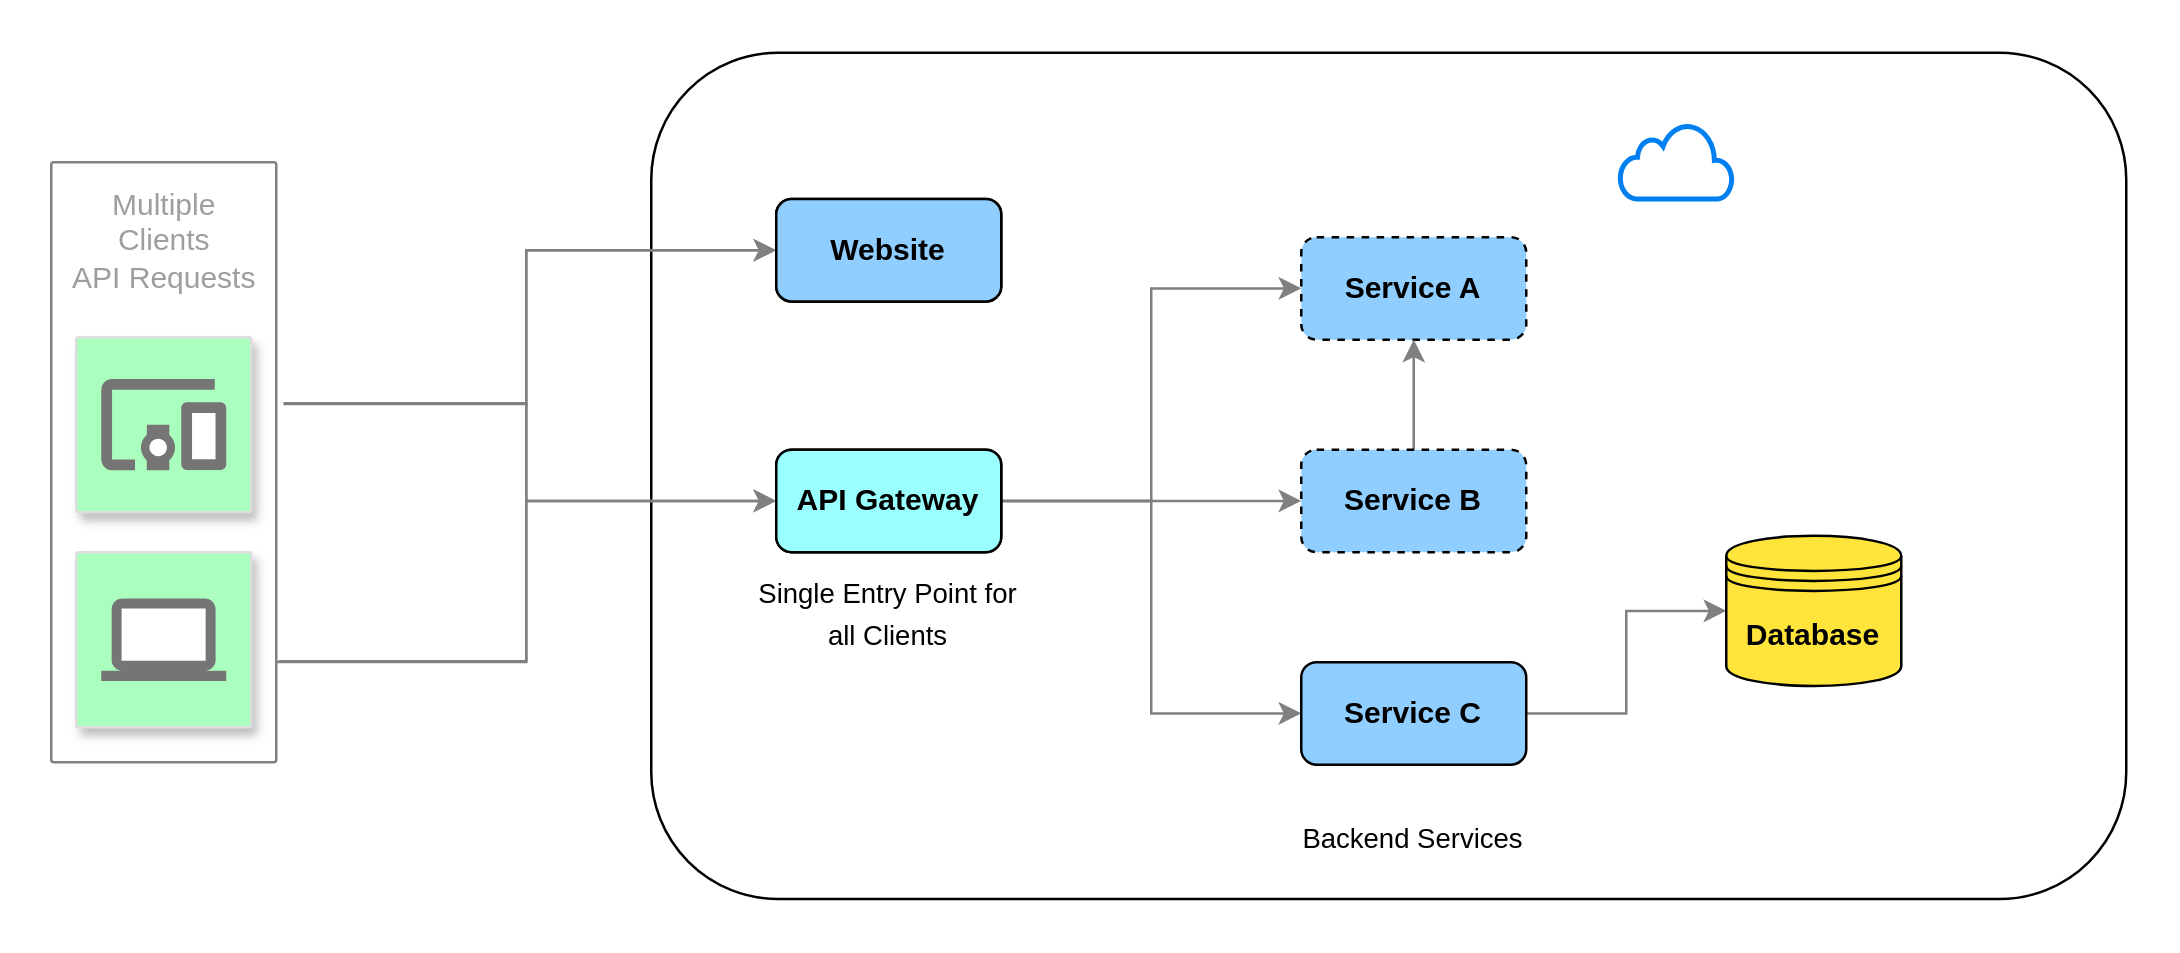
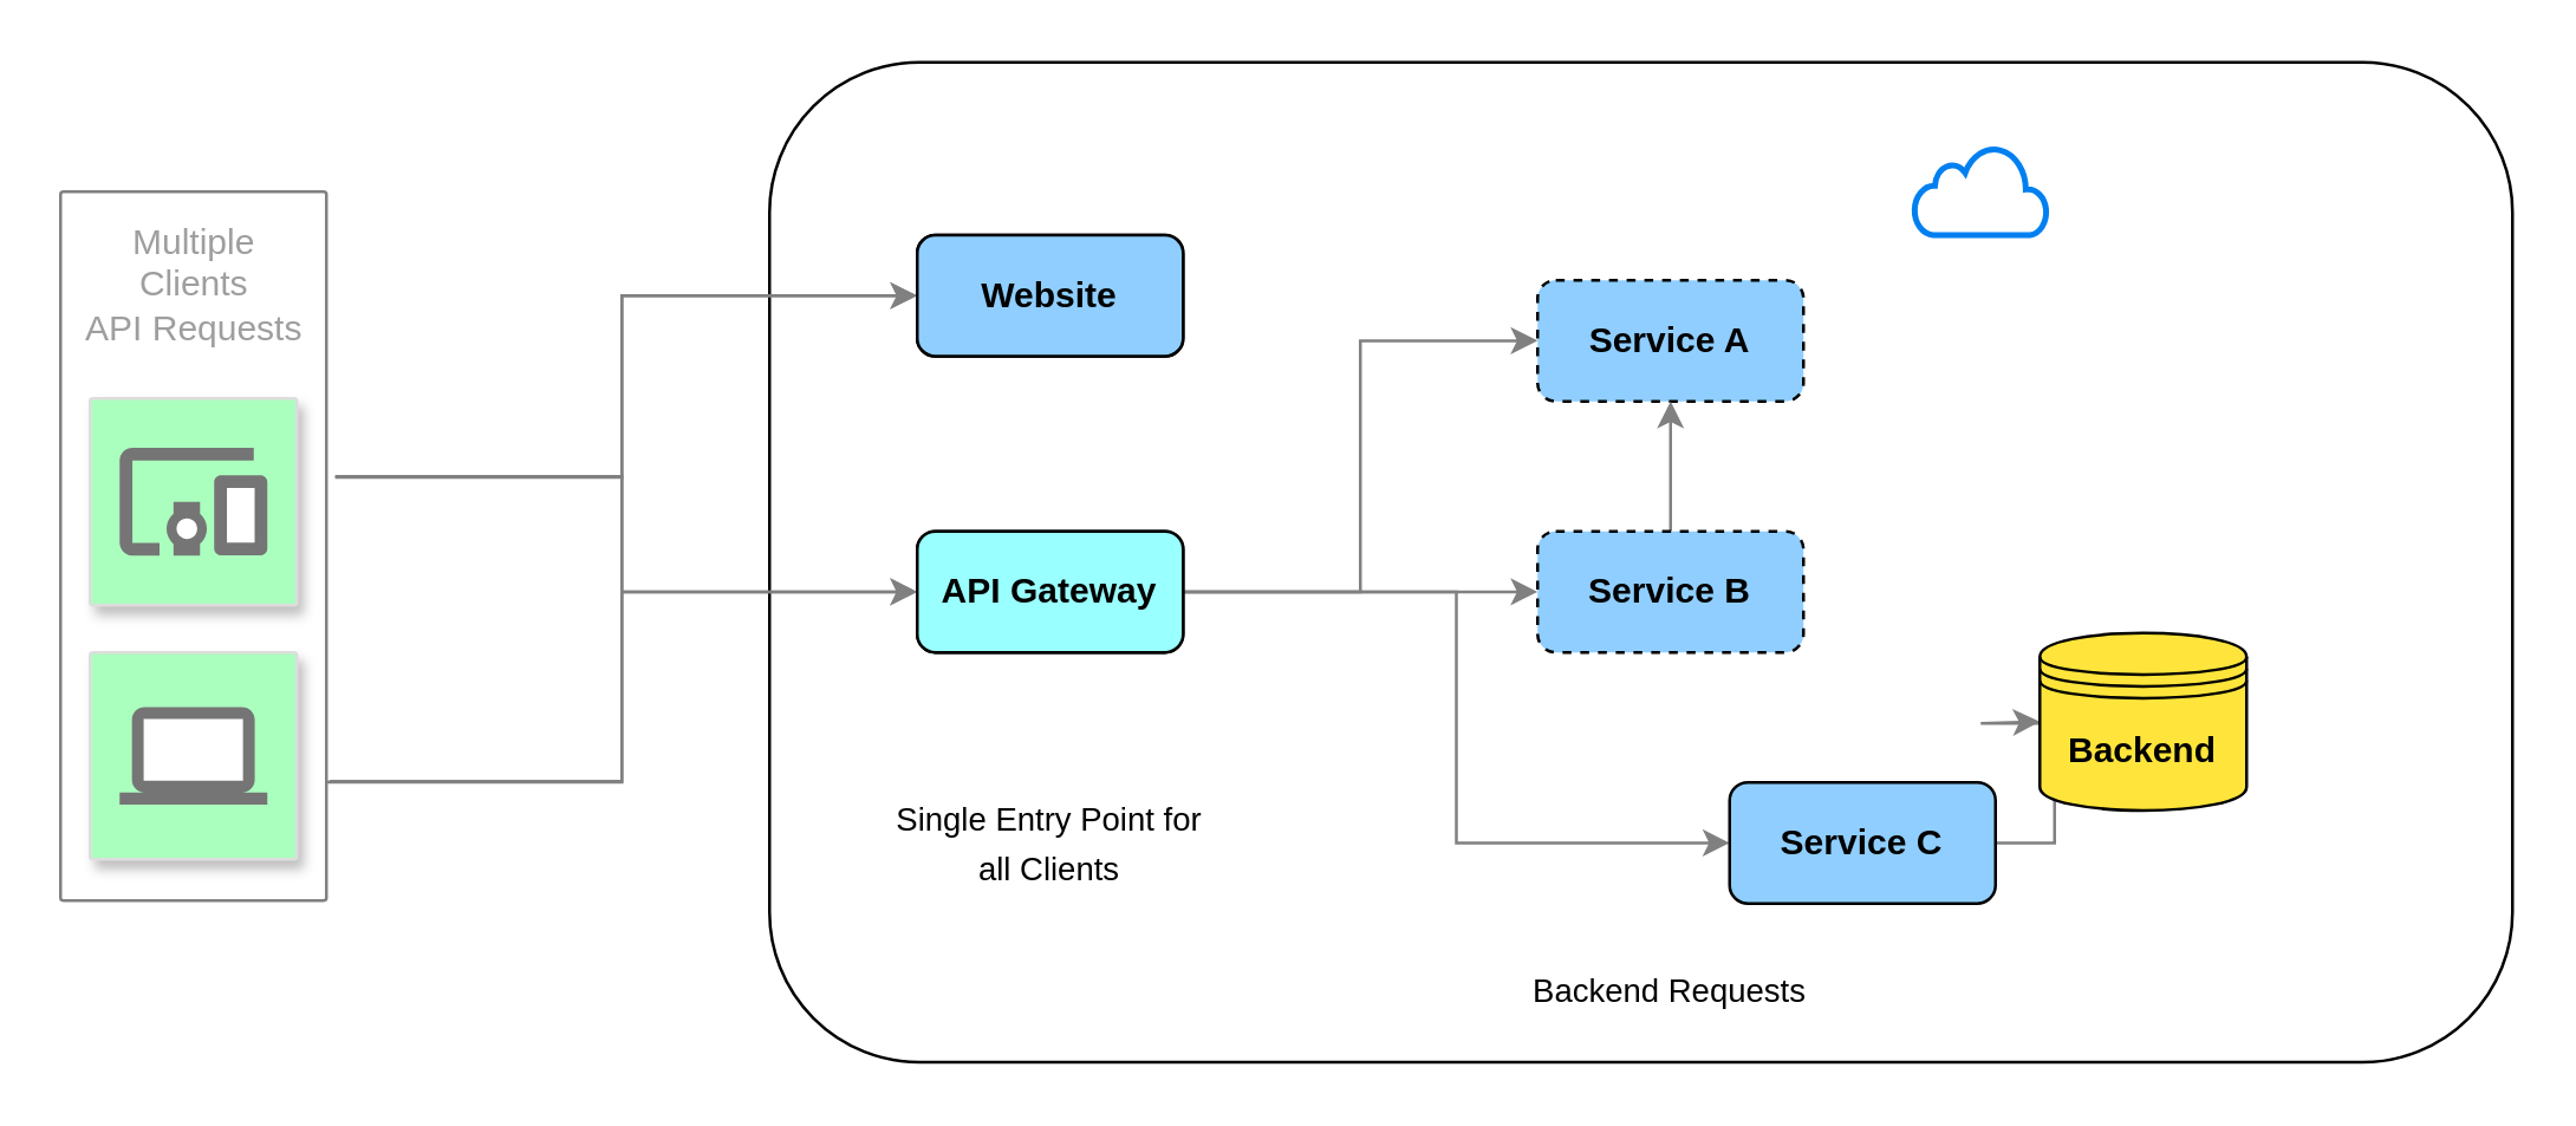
  <mxCell id="0" />
  <mxCell id="1" parent="0" />
  <mxCell id="2" value="" style="rounded=1;whiteSpace=wrap;html=1;" vertex="1" parent="1"><mxGeometry x="260" y="20.5" width="590" height="338.5" as="geometry" /></mxCell>
  <mxCell id="3" style="edgeStyle=orthogonalEdgeStyle;rounded=0;orthogonalLoop=1;jettySize=auto;html=1;entryX=0;entryY=0.5;entryDx=0;entryDy=0;exitX=1.033;exitY=0.402;exitDx=0;exitDy=0;exitPerimeter=0;fontStyle=0;strokeColor=#808080;" edge="1" parent="1" source="7" target="15"><mxGeometry relative="1" as="geometry" /></mxCell>
  <mxCell id="4" style="edgeStyle=orthogonalEdgeStyle;rounded=0;orthogonalLoop=1;jettySize=auto;html=1;entryX=0;entryY=0.5;entryDx=0;entryDy=0;exitX=0.989;exitY=0.833;exitDx=0;exitDy=0;exitPerimeter=0;fontStyle=0;strokeColor=#808080;" edge="1" parent="1" source="7" target="15"><mxGeometry relative="1" as="geometry" /></mxCell>
  <mxCell id="5" style="edgeStyle=orthogonalEdgeStyle;rounded=0;orthogonalLoop=1;jettySize=auto;html=1;entryX=0;entryY=0.5;entryDx=0;entryDy=0;fontFamily=Helvetica;fontSize=11;strokeColor=#808080;exitX=1.033;exitY=0.403;exitDx=0;exitDy=0;exitPerimeter=0;" edge="1" parent="1" source="7" target="25"><mxGeometry relative="1" as="geometry" /></mxCell>
  <mxCell id="6" style="edgeStyle=orthogonalEdgeStyle;rounded=0;orthogonalLoop=1;jettySize=auto;html=1;entryX=0;entryY=0.5;entryDx=0;entryDy=0;fontFamily=Helvetica;fontSize=11;strokeColor=#808080;exitX=1.011;exitY=0.832;exitDx=0;exitDy=0;exitPerimeter=0;" edge="1" parent="1" source="7" target="25"><mxGeometry relative="1" as="geometry" /></mxCell>
  <mxCell id="7" value="&lt;div&gt;&lt;span&gt;Multiple&lt;/span&gt;&lt;/div&gt;&lt;div&gt;&lt;span&gt;Clients&lt;/span&gt;&lt;/div&gt;&lt;div&gt;&lt;span&gt;API Requests&lt;/span&gt;&lt;/div&gt;" style="rounded=1;absoluteArcSize=1;arcSize=2;html=1;strokeColor=#808080;gradientColor=none;shadow=0;dashed=0;fontSize=12;fontColor=#9E9E9E;align=center;verticalAlign=top;spacing=10;spacingTop=-4;fillColor=#FFFFFF;fontStyle=0" parent="1" vertex="1"><mxGeometry x="20" y="64.25" width="90" height="240" as="geometry" /></mxCell>
  <mxCell id="8" value="" style="strokeColor=#dddddd;fillColor=#ABFFBE;shadow=1;strokeWidth=1;rounded=1;absoluteArcSize=1;arcSize=2;labelPosition=center;verticalLabelPosition=middle;align=center;verticalAlign=bottom;spacingLeft=0;fontColor=#999999;fontSize=12;whiteSpace=wrap;spacingBottom=2;html=1;fontStyle=0" parent="1" vertex="1"><mxGeometry x="30" y="134.25" width="70" height="70" as="geometry" /></mxCell>
  <mxCell id="9" value="" style="dashed=0;connectable=0;html=1;fillColor=#757575;strokeColor=none;shape=mxgraph.gcp2.mobile_devices;part=1;fontStyle=0" parent="8" vertex="1"><mxGeometry x="0.5" width="50" height="36.5" relative="1" as="geometry"><mxPoint x="-25" y="16.75" as="offset" /></mxGeometry></mxCell>
  <mxCell id="10" value="" style="strokeColor=#dddddd;fillColor=#ABFFBE;shadow=1;strokeWidth=1;rounded=1;absoluteArcSize=1;arcSize=2;labelPosition=center;verticalLabelPosition=middle;align=center;verticalAlign=bottom;spacingLeft=0;fontColor=#999999;fontSize=12;whiteSpace=wrap;spacingBottom=2;html=1;fontStyle=0" parent="1" vertex="1"><mxGeometry x="30" y="220.25" width="70" height="70" as="geometry" /></mxCell>
  <mxCell id="11" value="" style="dashed=0;connectable=0;html=1;fillColor=#757575;strokeColor=none;shape=mxgraph.gcp2.laptop;part=1;fontStyle=0" parent="10" vertex="1"><mxGeometry x="0.5" width="50" height="33" relative="1" as="geometry"><mxPoint x="-25" y="18.5" as="offset" /></mxGeometry></mxCell>
  <mxCell id="12" style="edgeStyle=orthogonalEdgeStyle;rounded=0;orthogonalLoop=1;jettySize=auto;html=1;entryX=0;entryY=0.5;entryDx=0;entryDy=0;fontStyle=0;strokeColor=#808080;" edge="1" parent="1" source="15" target="16"><mxGeometry relative="1" as="geometry" /></mxCell>
  <mxCell id="13" style="edgeStyle=orthogonalEdgeStyle;rounded=0;orthogonalLoop=1;jettySize=auto;html=1;entryX=0;entryY=0.5;entryDx=0;entryDy=0;fontStyle=0;strokeColor=#808080;" edge="1" parent="1" source="15" target="18"><mxGeometry relative="1" as="geometry" /></mxCell>
  <mxCell id="14" style="edgeStyle=orthogonalEdgeStyle;rounded=0;orthogonalLoop=1;jettySize=auto;html=1;entryX=0;entryY=0.5;entryDx=0;entryDy=0;fontStyle=0;strokeColor=#808080;" edge="1" parent="1" source="15" target="20"><mxGeometry relative="1" as="geometry" /></mxCell>
  <mxCell id="15" value="API Gateway" style="rounded=1;whiteSpace=wrap;html=1;fontStyle=0;fillColor=#99FFFF;" vertex="1" parent="1"><mxGeometry x="310" y="179.25" width="90" height="41" as="geometry" /></mxCell>
  <mxCell id="16" value="Service A" style="rounded=1;whiteSpace=wrap;html=1;fontStyle=1;fillColor=#8FCEFF;dashed=1;" vertex="1" parent="1"><mxGeometry x="520" y="94.25" width="90" height="41" as="geometry" /></mxCell>
  <mxCell id="17" style="edgeStyle=orthogonalEdgeStyle;rounded=0;orthogonalLoop=1;jettySize=auto;html=1;fontStyle=0;strokeColor=#808080;" edge="1" parent="1" source="18" target="16"><mxGeometry relative="1" as="geometry" /></mxCell>
  <mxCell id="18" value="Service B" style="rounded=1;whiteSpace=wrap;html=1;fontStyle=1;fillColor=#8FCEFF;dashed=1;" vertex="1" parent="1"><mxGeometry x="520" y="179.25" width="90" height="41" as="geometry" /></mxCell>
  <mxCell id="19" style="edgeStyle=orthogonalEdgeStyle;rounded=0;orthogonalLoop=1;jettySize=auto;html=1;entryX=0;entryY=0.5;entryDx=0;entryDy=0;fontStyle=0;strokeColor=#808080;" edge="1" parent="1" source="20" target="21"><mxGeometry relative="1" as="geometry" /></mxCell>
- <mxCell id="20" value="Service C" style="rounded=1;whiteSpace=wrap;html=1;fontStyle=1;fillColor=#8FCEFF;" vertex="1" parent="1"><mxGeometry x="520" y="264.25" width="90" height="41" as="geometry" /></mxCell>
- <mxCell id="21" value="Database" style="shape=datastore;whiteSpace=wrap;html=1;fontStyle=1;fillColor=#FFE53B;" vertex="1" parent="1"><mxGeometry x="690" y="213.75" width="70" height="60" as="geometry" /></mxCell>
+ <mxCell id="20" value="Service C" style="rounded=1;whiteSpace=wrap;html=1;fontStyle=1;fillColor=#8FCEFF;" vertex="1" parent="1"><mxGeometry x="585" y="264.25" width="90" height="41" as="geometry" /></mxCell>
+ <mxCell id="21" value="Backend" style="shape=datastore;whiteSpace=wrap;html=1;fontStyle=1;fillColor=#FFE53B;" vertex="1" parent="1"><mxGeometry x="690" y="213.75" width="70" height="60" as="geometry" /></mxCell>
  <mxCell id="22" value="" style="html=1;verticalLabelPosition=bottom;align=center;labelBackgroundColor=#ffffff;verticalAlign=top;strokeWidth=2;strokeColor=#0080F0;shadow=0;dashed=0;shape=mxgraph.ios7.icons.cloud;fontFamily=Helvetica;" vertex="1" parent="1"><mxGeometry x="647.5" y="49" width="45" height="30" as="geometry" /></mxCell>
- <mxCell id="23" value="&lt;font style=&quot;font-size: 11px&quot;&gt;Single Entry Point for all Clients&lt;/font&gt;" style="text;html=1;strokeColor=none;fillColor=none;align=center;verticalAlign=middle;whiteSpace=wrap;rounded=0;fontFamily=Helvetica;fontSize=14;" vertex="1" parent="1"><mxGeometry x="300" y="228.75" width="110" height="30" as="geometry" /></mxCell>
- <mxCell id="24" value="&lt;font style=&quot;font-size: 11px&quot;&gt;Backend Services&lt;/font&gt;" style="text;html=1;strokeColor=none;fillColor=none;align=center;verticalAlign=middle;whiteSpace=wrap;rounded=0;fontFamily=Helvetica;fontSize=14;" vertex="1" parent="1"><mxGeometry x="510" y="319" width="110" height="30" as="geometry" /></mxCell>
+ <mxCell id="23" value="&lt;font style=&quot;font-size: 11px&quot;&gt;Single Entry Point for all Clients&lt;/font&gt;" style="text;html=1;strokeColor=none;fillColor=none;align=center;verticalAlign=middle;whiteSpace=wrap;rounded=0;fontFamily=Helvetica;fontSize=14;" vertex="1" parent="1"><mxGeometry x="300" y="268.75" width="110" height="30" as="geometry" /></mxCell>
+ <mxCell id="24" value="&lt;font style=&quot;font-size: 11px&quot;&gt;Backend Requests&lt;/font&gt;" style="text;html=1;strokeColor=none;fillColor=none;align=center;verticalAlign=middle;whiteSpace=wrap;rounded=0;fontFamily=Helvetica;fontSize=14;" vertex="1" parent="1"><mxGeometry x="510" y="319" width="110" height="30" as="geometry" /></mxCell>
  <mxCell id="25" value="Website" style="rounded=1;whiteSpace=wrap;html=1;fontStyle=0;fillColor=#8FCEFF;" vertex="1" parent="1"><mxGeometry x="310" y="79" width="90" height="41" as="geometry" /></mxCell>
  <mxCell id="26" value="API Gateway" style="rounded=1;whiteSpace=wrap;html=1;fontStyle=1;fillColor=#99FFFF;" vertex="1" parent="1"><mxGeometry x="310" y="179.25" width="90" height="41" as="geometry" /></mxCell>
  <mxCell id="27" value="Website" style="rounded=1;whiteSpace=wrap;html=1;fontStyle=1;fillColor=#8FCEFF;" vertex="1" parent="1"><mxGeometry x="310" y="79" width="90" height="41" as="geometry" /></mxCell>
